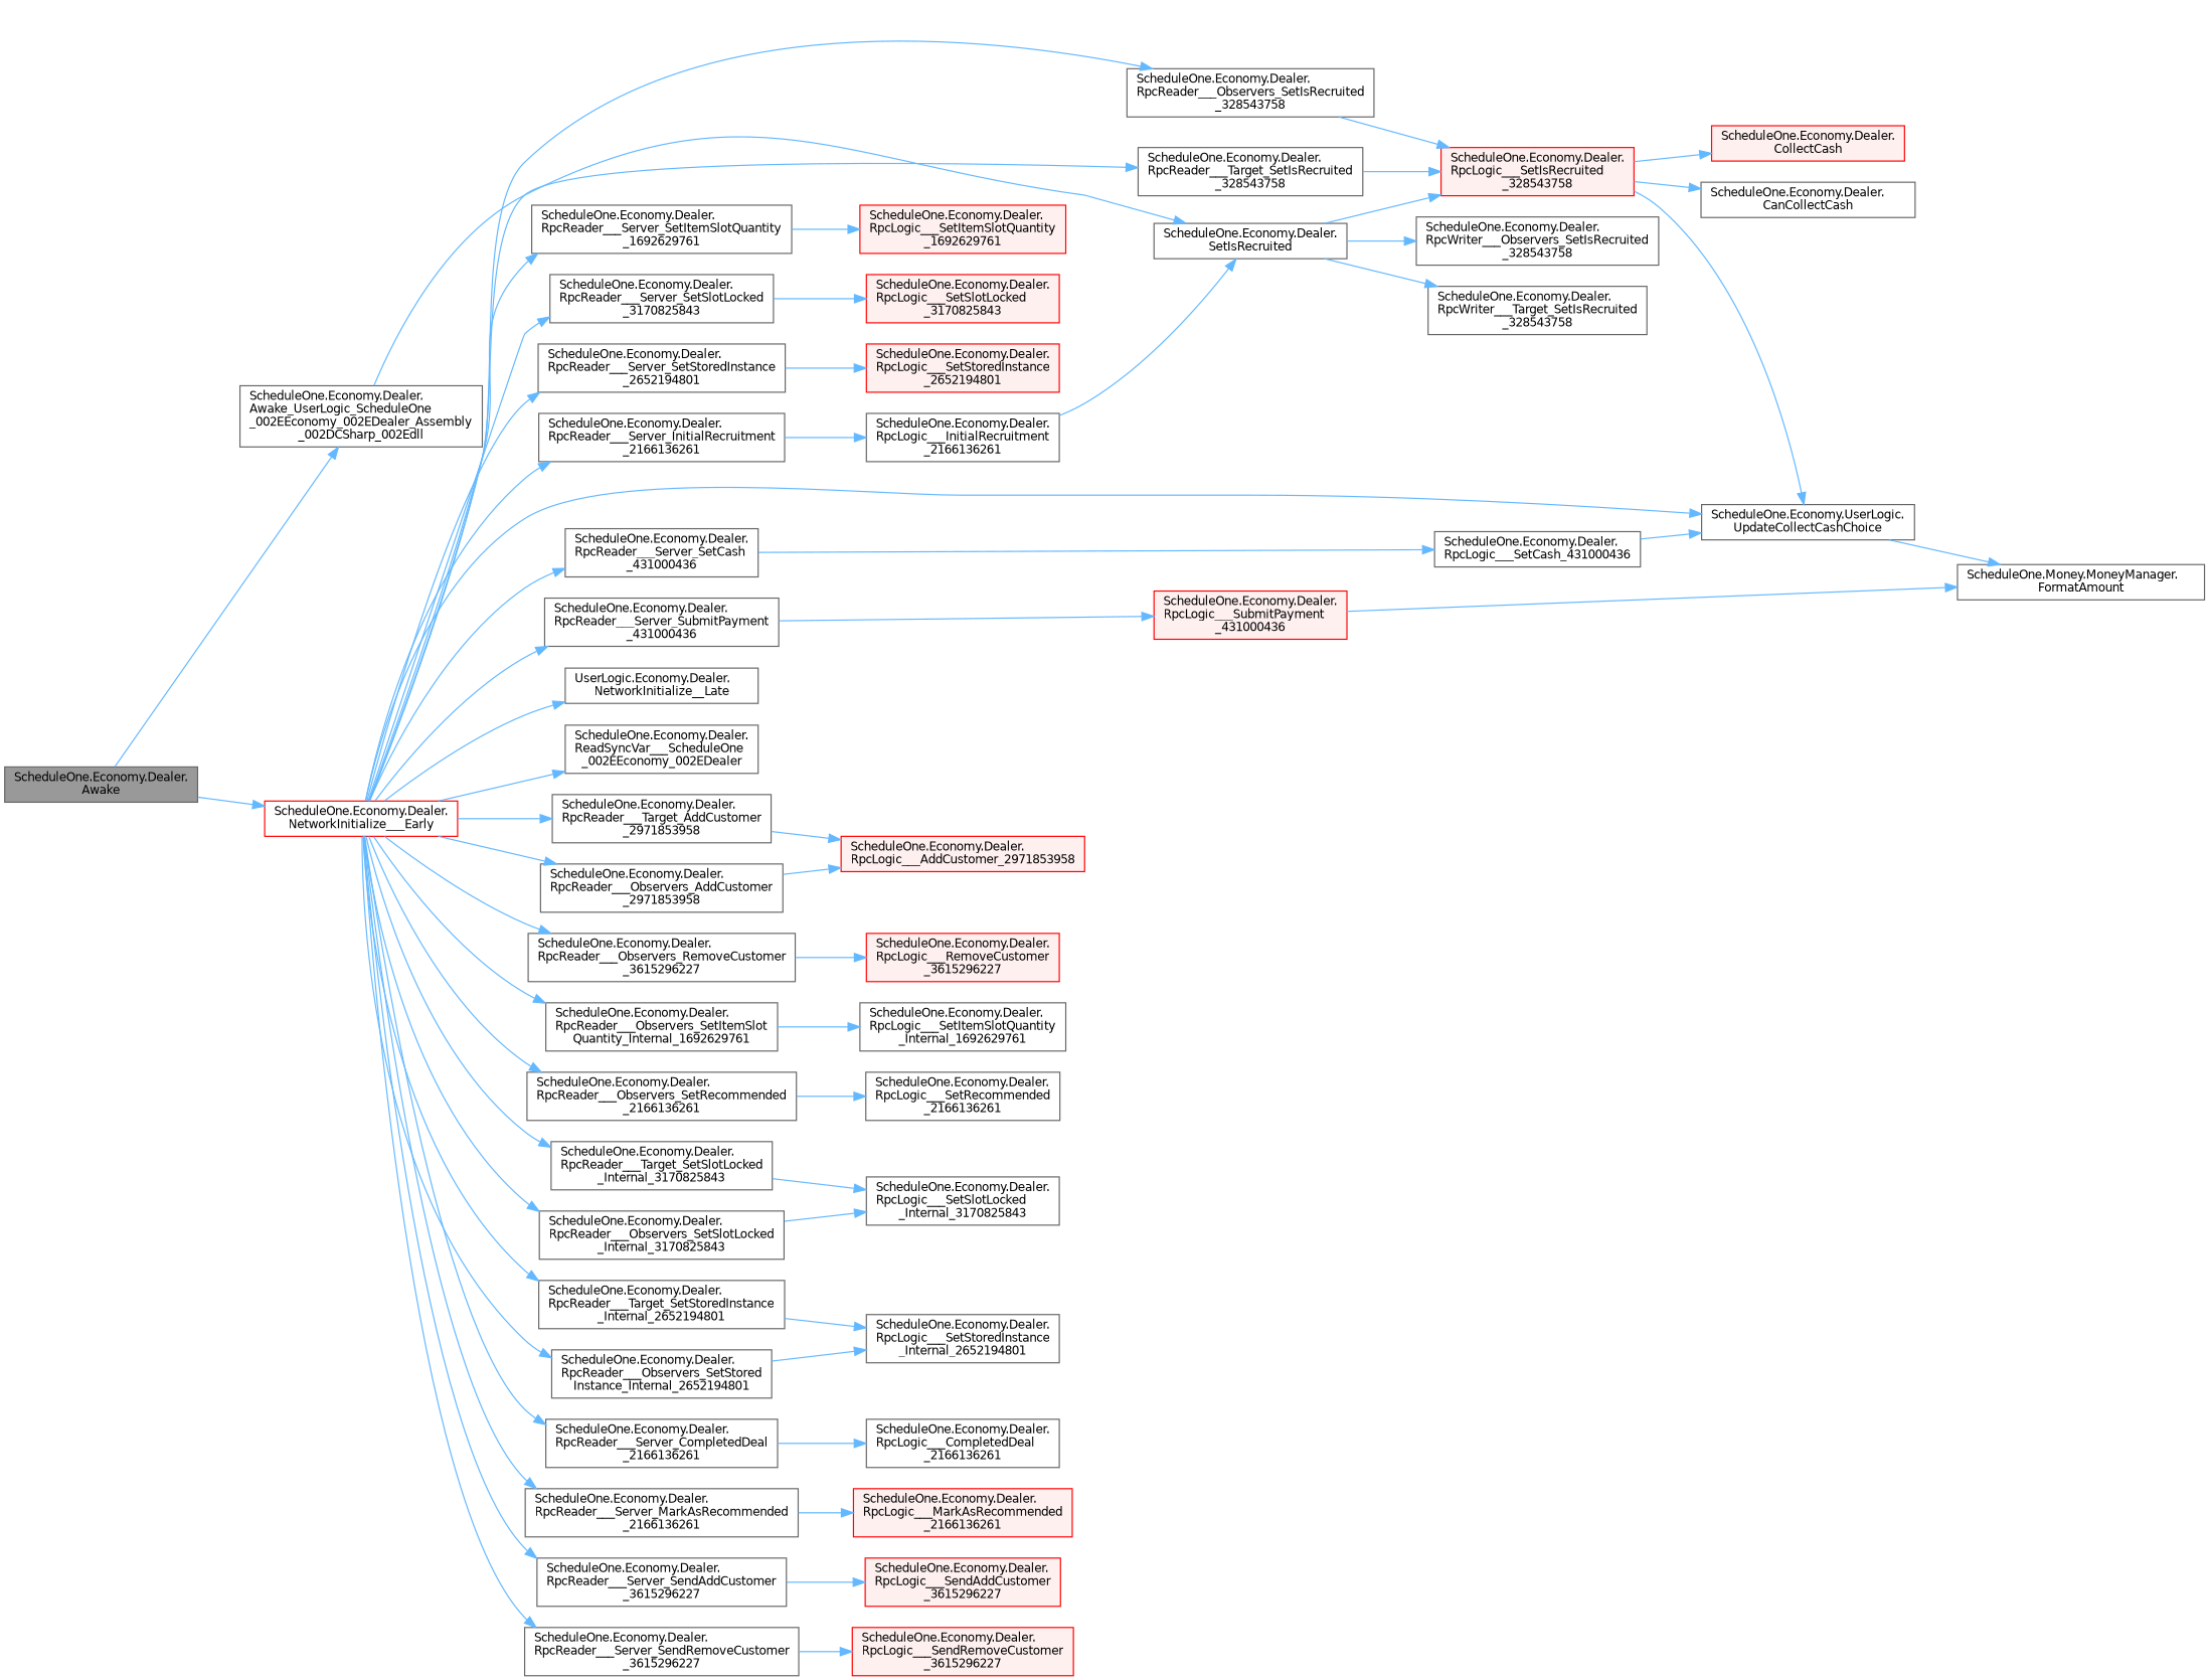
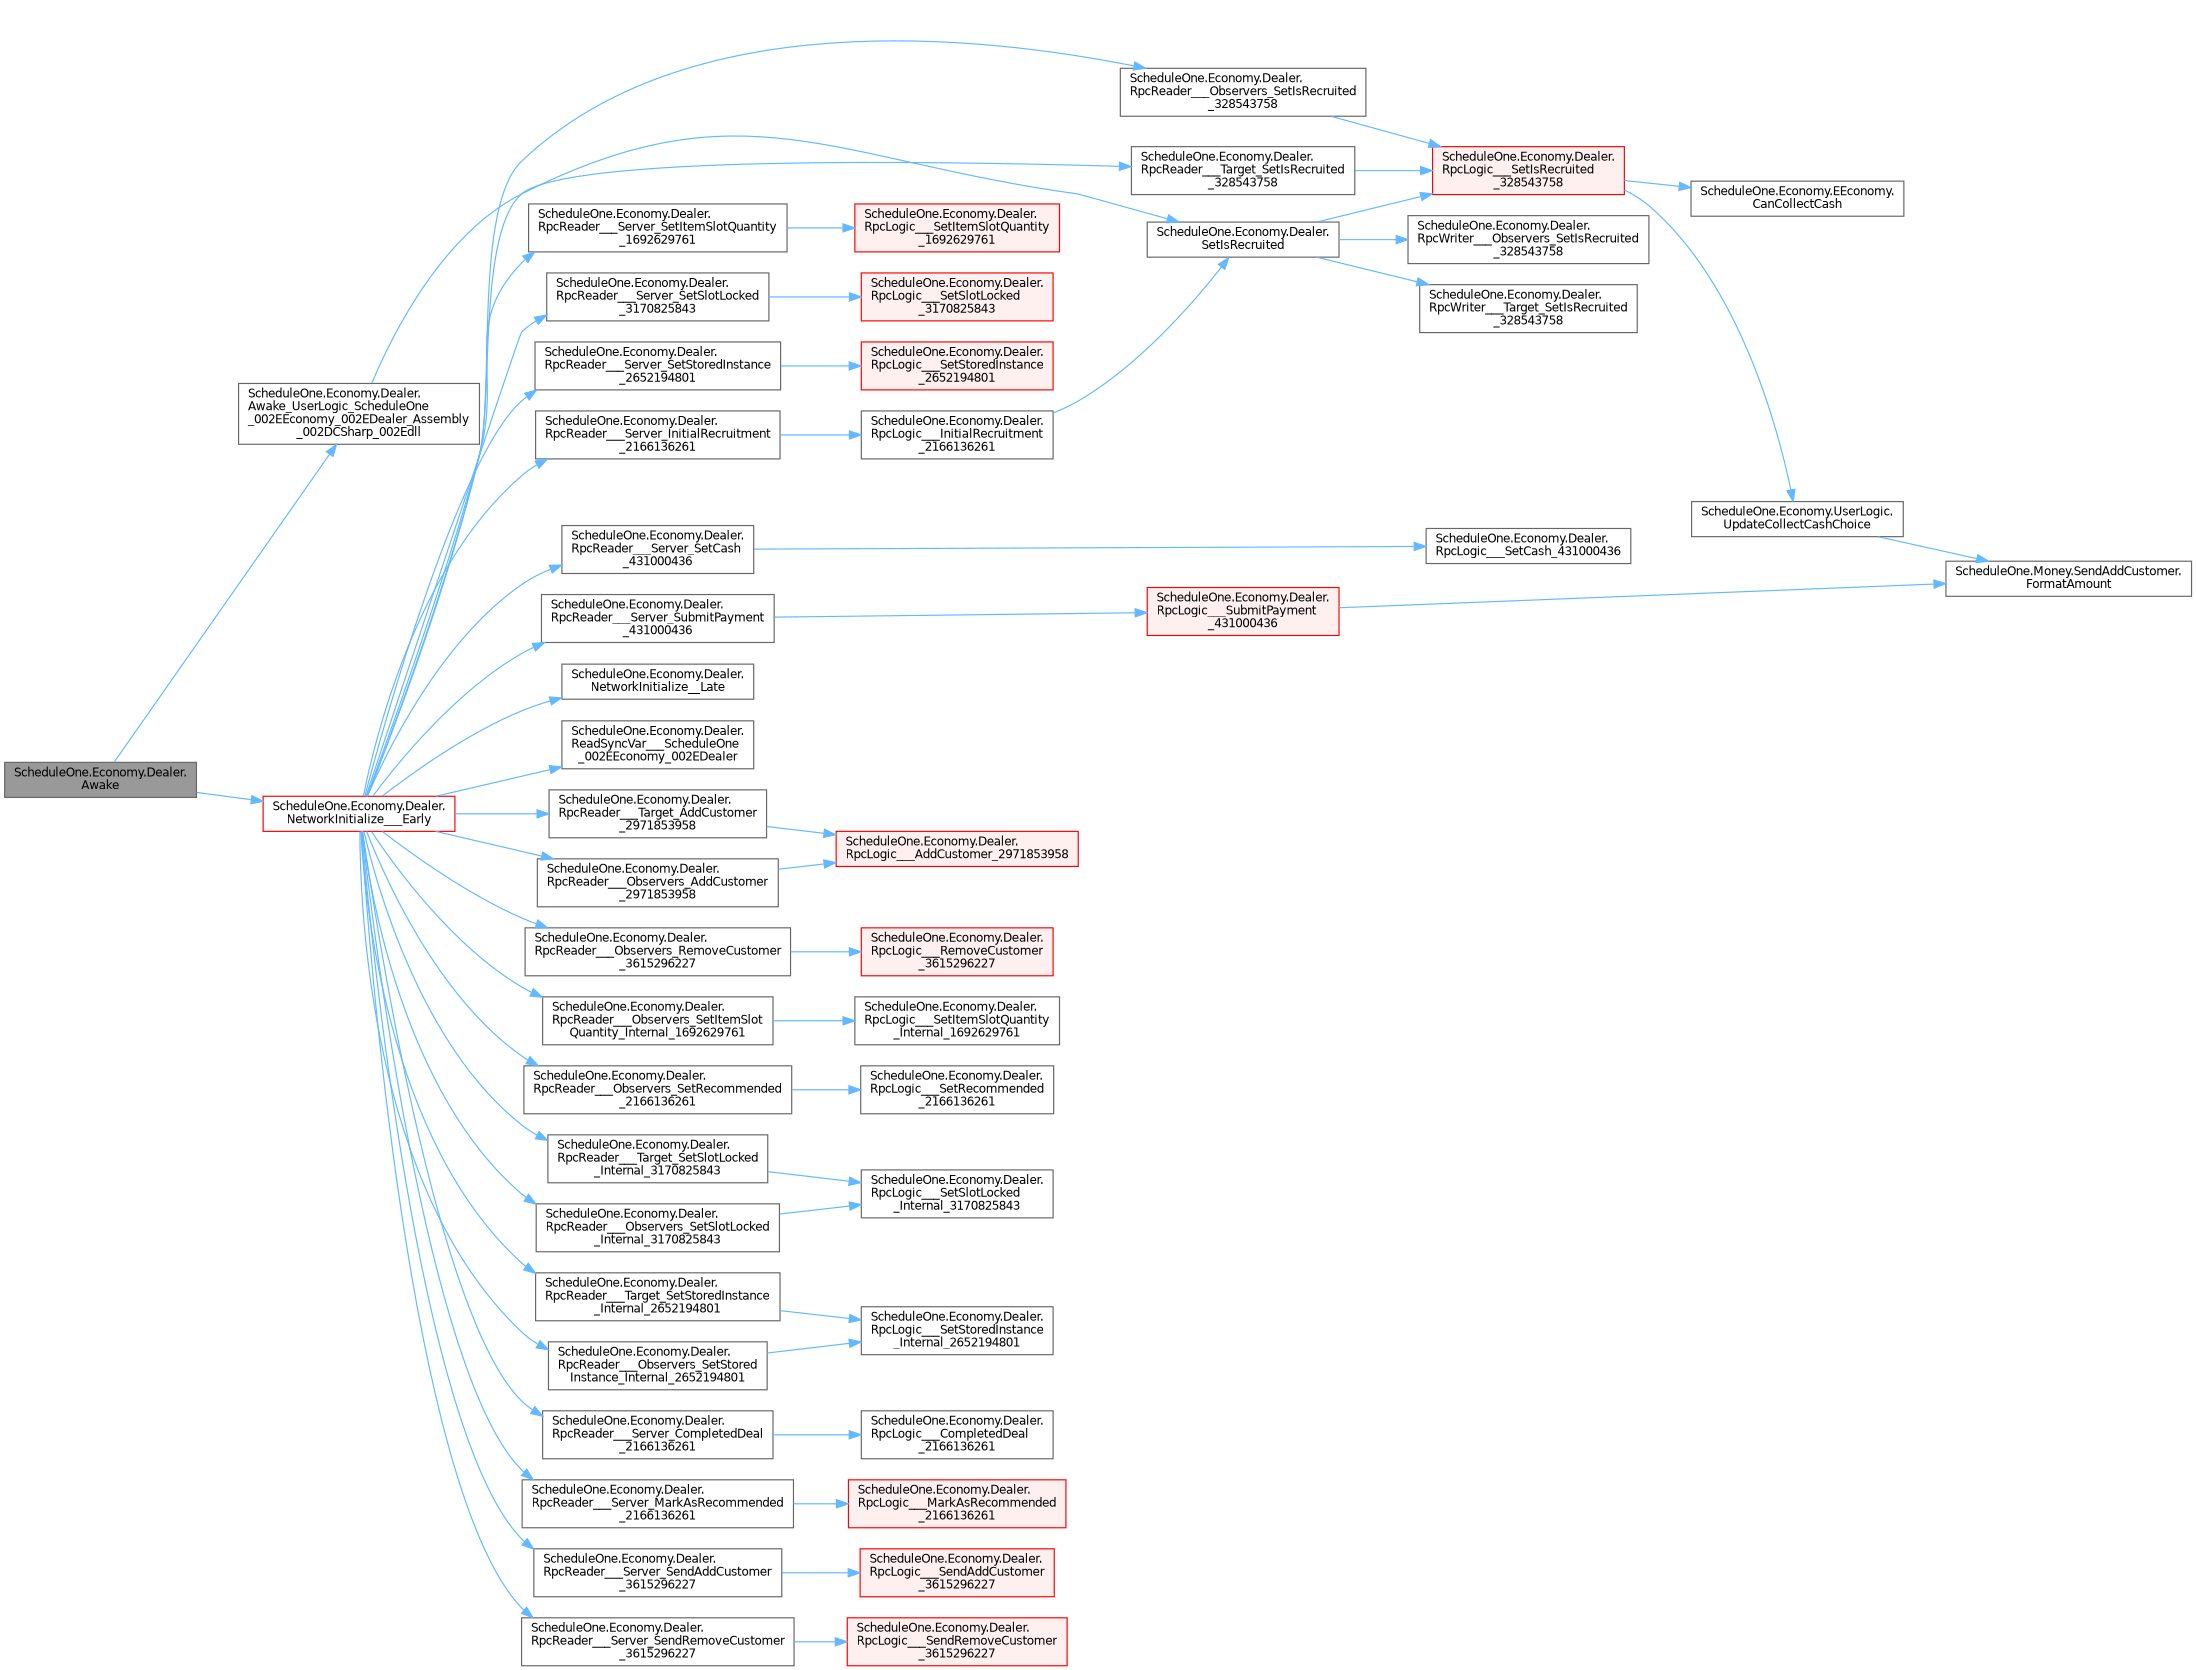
  digraph {
    rankdir=LR
    node [color=grey40 fillcolor=white fontname=Helvetica fontsize=10 shape=box style=filled]
    edge [color=steelblue1 fontname=Helvetica fontsize=10 labelfontname=Helvetica labelfontsize=10 style=solid]
    n1 [color=gray40 fillcolor=grey60 fontcolor=black height=0.2 label="ScheduleOne.Economy.Dealer.\lAwake" width=0.4]
    n2 [height=0.2 label="ScheduleOne.Economy.Dealer.\lAwake_UserLogic_ScheduleOne\l_002EEconomy_002EDealer_Assembly\l_002DCSharp_002Edll" width=0.4]
    n3 [color=red height=0.2 label="ScheduleOne.Economy.Dealer.\lNetworkInitialize___Early" width=0.4]
    n4 [height=0.2 label="ScheduleOne.Economy.Dealer.\lSetIsRecruited" width=0.4]
-   n5 [height=0.2 label="UserLogic.Economy.Dealer.\lNetworkInitialize__Late" width=0.4]
+   n5 [height=0.2 label="ScheduleOne.Economy.Dealer.\lNetworkInitialize__Late" width=0.4]
    n6 [height=0.2 label="ScheduleOne.Economy.UserLogic.\lUpdateCollectCashChoice" width=0.4]
    n7 [height=0.2 label="ScheduleOne.Economy.Dealer.\lReadSyncVar___ScheduleOne\l_002EEconomy_002EDealer" width=0.4]
    n8 [height=0.2 label="ScheduleOne.Economy.Dealer.\lRpcReader___Observers_AddCustomer\l_2971853958" width=0.4]
    n9 [height=0.2 label="ScheduleOne.Economy.Dealer.\lRpcReader___Observers_RemoveCustomer\l_3615296227" width=0.4]
    n10 [height=0.2 label="ScheduleOne.Economy.Dealer.\lRpcReader___Observers_SetIsRecruited\l_328543758" width=0.4]
    n11 [height=0.2 label="ScheduleOne.Economy.Dealer.\lRpcReader___Observers_SetItemSlot\lQuantity_Internal_1692629761" width=0.4]
    n12 [height=0.2 label="ScheduleOne.Economy.Dealer.\lRpcReader___Observers_SetRecommended\l_2166136261" width=0.4]
    n13 [height=0.2 label="ScheduleOne.Economy.Dealer.\lRpcReader___Observers_SetSlotLocked\l_Internal_3170825843" width=0.4]
    n14 [height=0.2 label="ScheduleOne.Economy.Dealer.\lRpcReader___Observers_SetStored\lInstance_Internal_2652194801" width=0.4]
    n15 [height=0.2 label="ScheduleOne.Economy.Dealer.\lRpcReader___Server_CompletedDeal\l_2166136261" width=0.4]
    n16 [height=0.2 label="ScheduleOne.Economy.Dealer.\lRpcReader___Server_InitialRecruitment\l_2166136261" width=0.4]
    n17 [height=0.2 label="ScheduleOne.Economy.Dealer.\lRpcReader___Server_MarkAsRecommended\l_2166136261" width=0.4]
    n18 [height=0.2 label="ScheduleOne.Economy.Dealer.\lRpcReader___Server_SendAddCustomer\l_3615296227" width=0.4]
    n19 [height=0.2 label="ScheduleOne.Economy.Dealer.\lRpcReader___Server_SendRemoveCustomer\l_3615296227" width=0.4]
    n20 [height=0.2 label="ScheduleOne.Economy.Dealer.\lRpcReader___Server_SetCash\l_431000436" width=0.4]
    n21 [height=0.2 label="ScheduleOne.Economy.Dealer.\lRpcReader___Server_SetItemSlotQuantity\l_1692629761" width=0.4]
    n22 [height=0.2 label="ScheduleOne.Economy.Dealer.\lRpcReader___Server_SetSlotLocked\l_3170825843" width=0.4]
    n23 [height=0.2 label="ScheduleOne.Economy.Dealer.\lRpcReader___Server_SetStoredInstance\l_2652194801" width=0.4]
    n24 [height=0.2 label="ScheduleOne.Economy.Dealer.\lRpcReader___Server_SubmitPayment\l_431000436" width=0.4]
    n25 [height=0.2 label="ScheduleOne.Economy.Dealer.\lRpcReader___Target_AddCustomer\l_2971853958" width=0.4]
    n26 [height=0.2 label="ScheduleOne.Economy.Dealer.\lRpcReader___Target_SetIsRecruited\l_328543758" width=0.4]
    n27 [height=0.2 label="ScheduleOne.Economy.Dealer.\lRpcReader___Target_SetSlotLocked\l_Internal_3170825843" width=0.4]
    n28 [height=0.2 label="ScheduleOne.Economy.Dealer.\lRpcReader___Target_SetStoredInstance\l_Internal_2652194801" width=0.4]
    n29 [color=red fillcolor="#FFF0F0" height=0.2 label="ScheduleOne.Economy.Dealer.\lRpcLogic___SetIsRecruited\l_328543758" width=0.4]
    n30 [height=0.2 label="ScheduleOne.Economy.Dealer.\lRpcWriter___Observers_SetIsRecruited\l_328543758" width=0.4]
    n31 [height=0.2 label="ScheduleOne.Economy.Dealer.\lRpcWriter___Target_SetIsRecruited\l_328543758" width=0.4]
-   n32 [height=0.2 label="ScheduleOne.Economy.Dealer.\lCanCollectCash" width=0.4]
-   n33 [color=red fillcolor="#FFF0F0" height=0.2 label="ScheduleOne.Economy.Dealer.\lCollectCash" width=0.4]
-   n34 [height=0.2 label="ScheduleOne.Money.MoneyManager.\lFormatAmount" width=0.4]
+   n32 [height=0.2 label="ScheduleOne.Economy.EEconomy.\lCanCollectCash" width=0.4]
+   n34 [height=0.2 label="ScheduleOne.Money.SendAddCustomer.\lFormatAmount" width=0.4]
    n35 [color=red fillcolor="#FFF0F0" height=0.2 label="ScheduleOne.Economy.Dealer.\lRpcLogic___AddCustomer_2971853958" width=0.4]
    n36 [color=red fillcolor="#FFF0F0" height=0.2 label="ScheduleOne.Economy.Dealer.\lRpcLogic___RemoveCustomer\l_3615296227" width=0.4]
    n37 [height=0.2 label="ScheduleOne.Economy.Dealer.\lRpcLogic___SetItemSlotQuantity\l_Internal_1692629761" width=0.4]
    n38 [height=0.2 label="ScheduleOne.Economy.Dealer.\lRpcLogic___SetRecommended\l_2166136261" width=0.4]
    n39 [height=0.2 label="ScheduleOne.Economy.Dealer.\lRpcLogic___SetSlotLocked\l_Internal_3170825843" width=0.4]
    n40 [height=0.2 label="ScheduleOne.Economy.Dealer.\lRpcLogic___SetStoredInstance\l_Internal_2652194801" width=0.4]
    n41 [height=0.2 label="ScheduleOne.Economy.Dealer.\lRpcLogic___CompletedDeal\l_2166136261" width=0.4]
    n42 [height=0.2 label="ScheduleOne.Economy.Dealer.\lRpcLogic___InitialRecruitment\l_2166136261" width=0.4]
    n43 [color=red fillcolor="#FFF0F0" height=0.2 label="ScheduleOne.Economy.Dealer.\lRpcLogic___MarkAsRecommended\l_2166136261" width=0.4]
    n44 [color=red fillcolor="#FFF0F0" height=0.2 label="ScheduleOne.Economy.Dealer.\lRpcLogic___SendAddCustomer\l_3615296227" width=0.4]
    n45 [color=red fillcolor="#FFF0F0" height=0.2 label="ScheduleOne.Economy.Dealer.\lRpcLogic___SendRemoveCustomer\l_3615296227" width=0.4]
    n46 [height=0.2 label="ScheduleOne.Economy.Dealer.\lRpcLogic___SetCash_431000436" width=0.4]
    n47 [color=red fillcolor="#FFF0F0" height=0.2 label="ScheduleOne.Economy.Dealer.\lRpcLogic___SetItemSlotQuantity\l_1692629761" width=0.4]
    n48 [color=red fillcolor="#FFF0F0" height=0.2 label="ScheduleOne.Economy.Dealer.\lRpcLogic___SetSlotLocked\l_3170825843" width=0.4]
    n49 [color=red fillcolor="#FFF0F0" height=0.2 label="ScheduleOne.Economy.Dealer.\lRpcLogic___SetStoredInstance\l_2652194801" width=0.4]
    n50 [color=red fillcolor="#FFF0F0" height=0.2 label="ScheduleOne.Economy.Dealer.\lRpcLogic___SubmitPayment\l_431000436" width=0.4]
    n1 -> n2
    n1 -> n3
    n2 -> n4
    n3 -> n5
-   n3 -> n6
    n3 -> n7
    n3 -> n8
    n3 -> n9
    n3 -> n10
    n3 -> n11
    n3 -> n12
    n3 -> n13
    n3 -> n14
    n3 -> n15
    n3 -> n16
    n3 -> n17
    n3 -> n18
    n3 -> n19
    n3 -> n20
    n3 -> n21
    n3 -> n22
    n3 -> n23
    n3 -> n24
    n3 -> n25
    n3 -> n26
    n3 -> n27
    n3 -> n28
    n4 -> n29
    n4 -> n30
    n4 -> n31
    n6 -> n34
    n8 -> n35
    n9 -> n36
    n10 -> n29
    n11 -> n37
    n12 -> n38
    n13 -> n39
    n14 -> n40
    n15 -> n41
    n16 -> n42
    n17 -> n43
    n18 -> n44
    n19 -> n45
    n20 -> n46
    n21 -> n47
    n22 -> n48
    n23 -> n49
    n24 -> n50
    n25 -> n35
    n26 -> n29
    n27 -> n39
    n28 -> n40
    n29 -> n6
    n29 -> n32
-   n29 -> n33
    n42 -> n4
-   n46 -> n6
    n50 -> n34
  }
